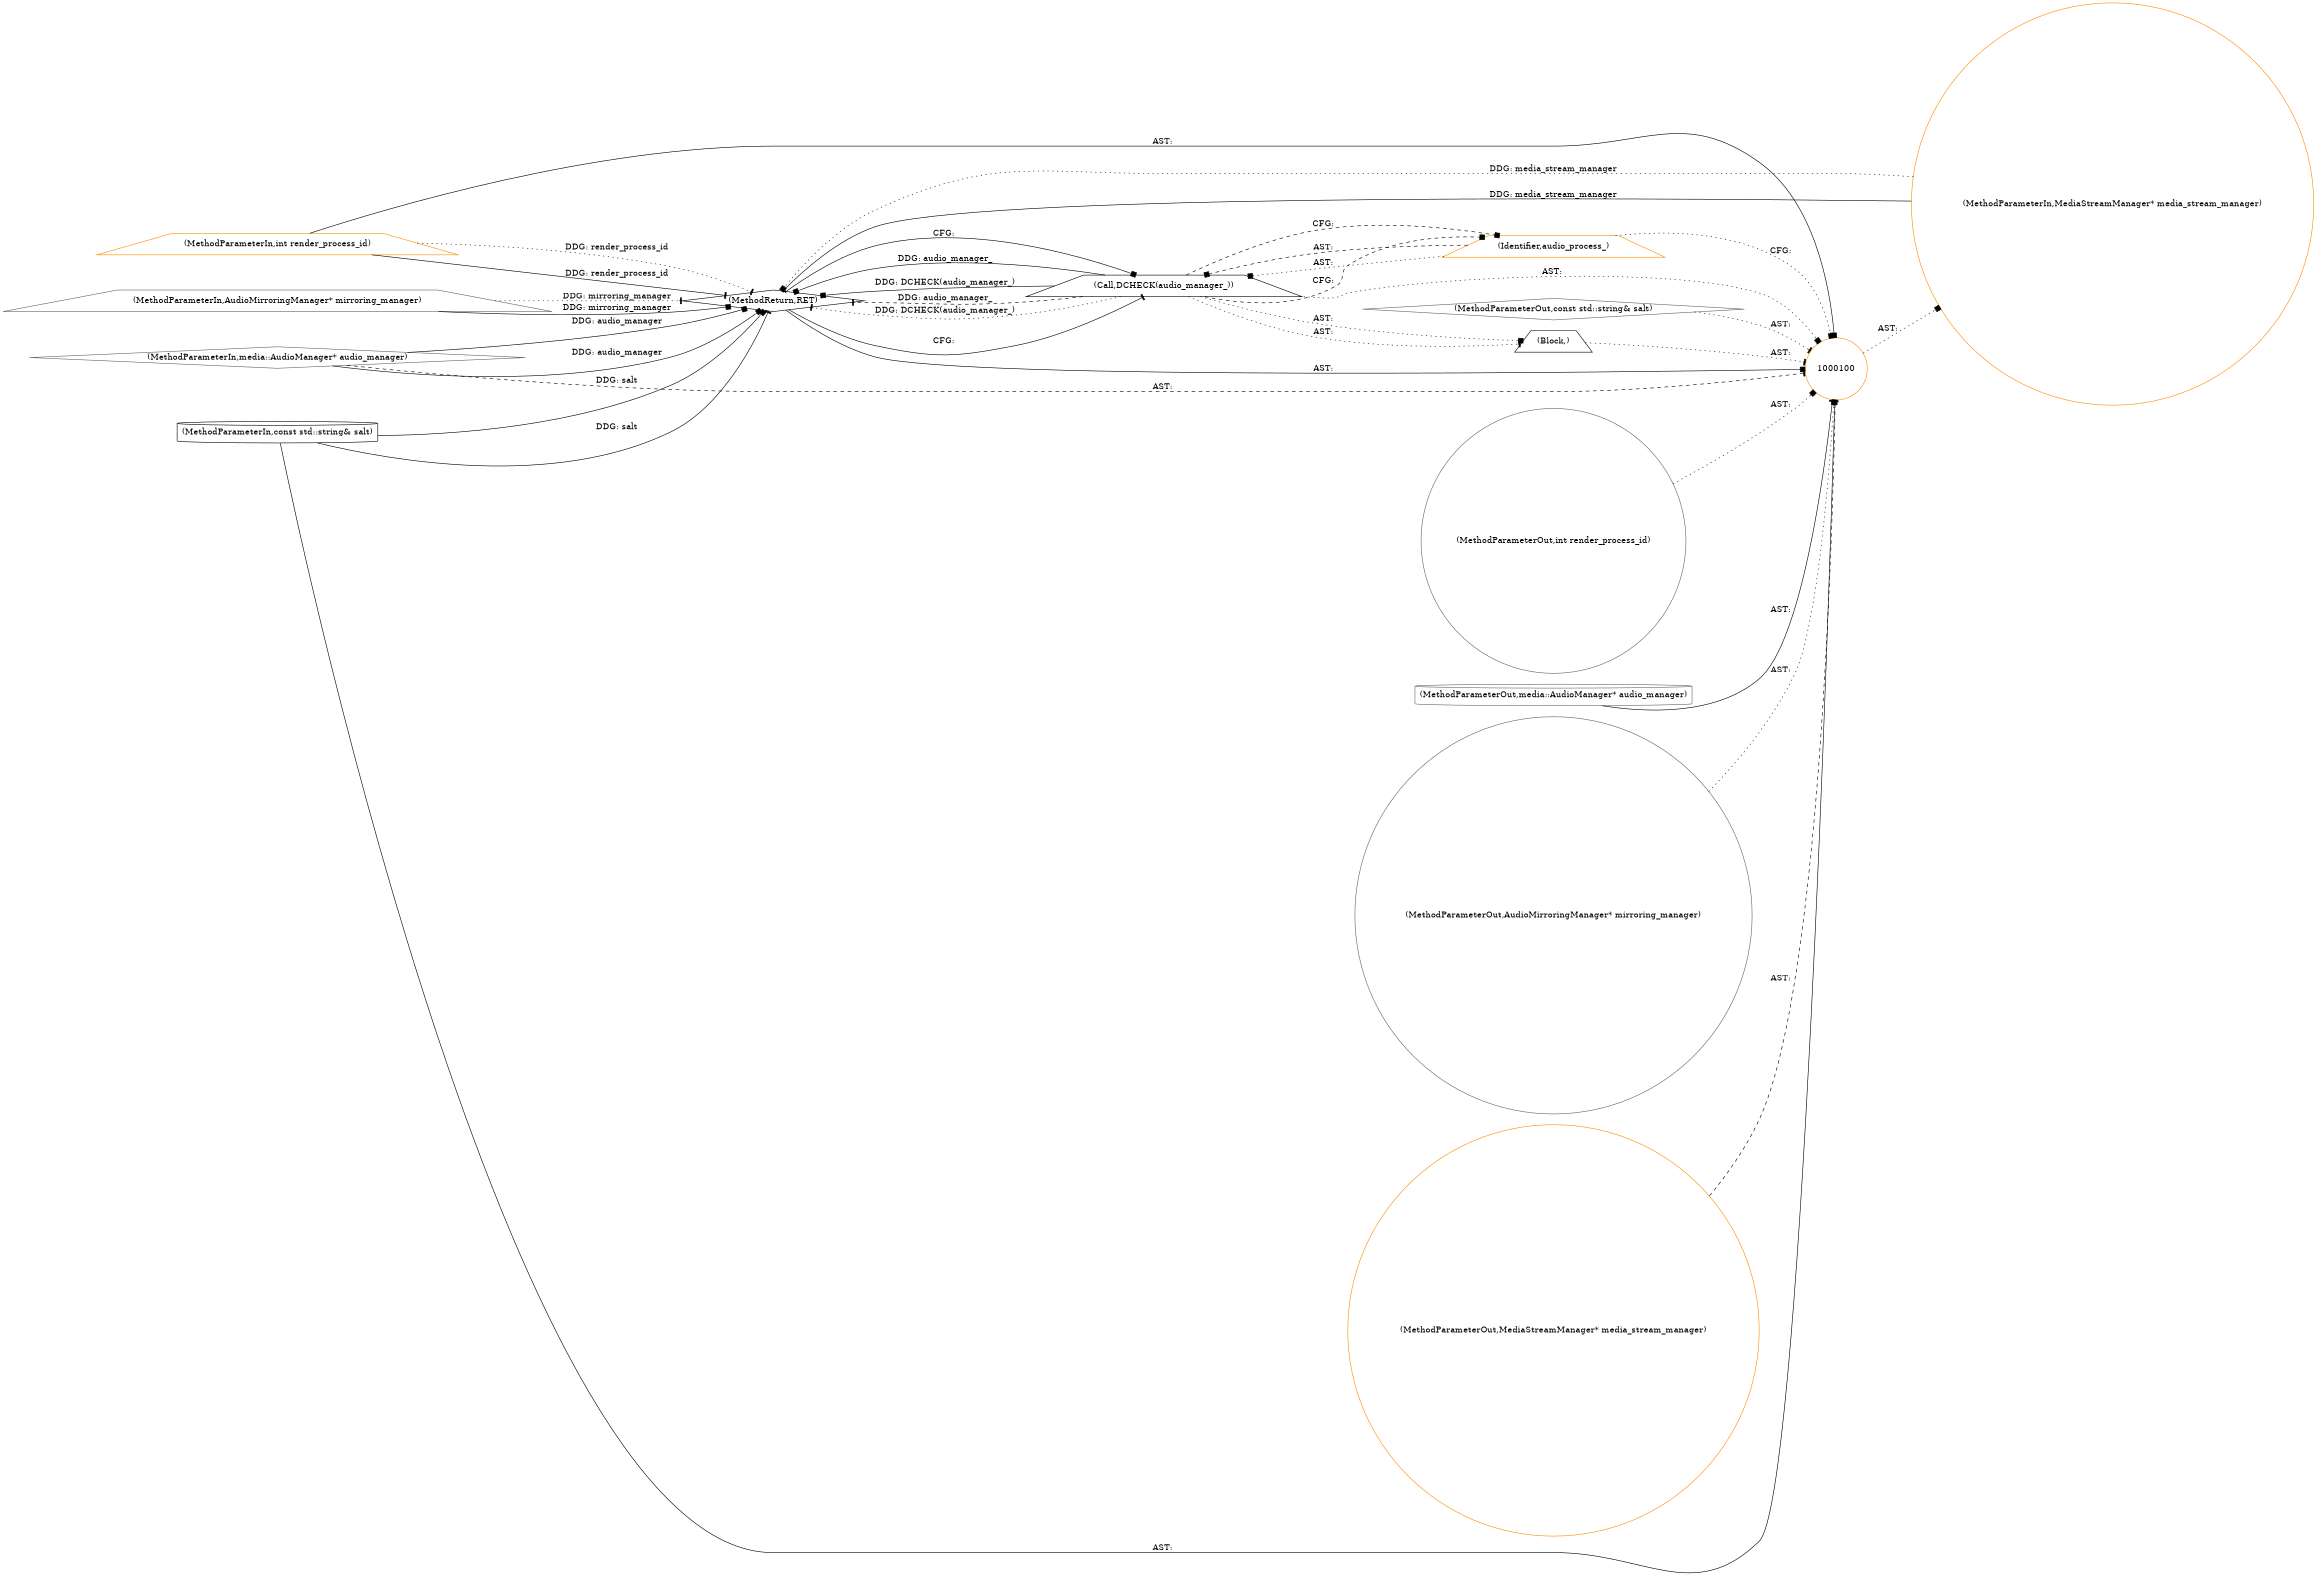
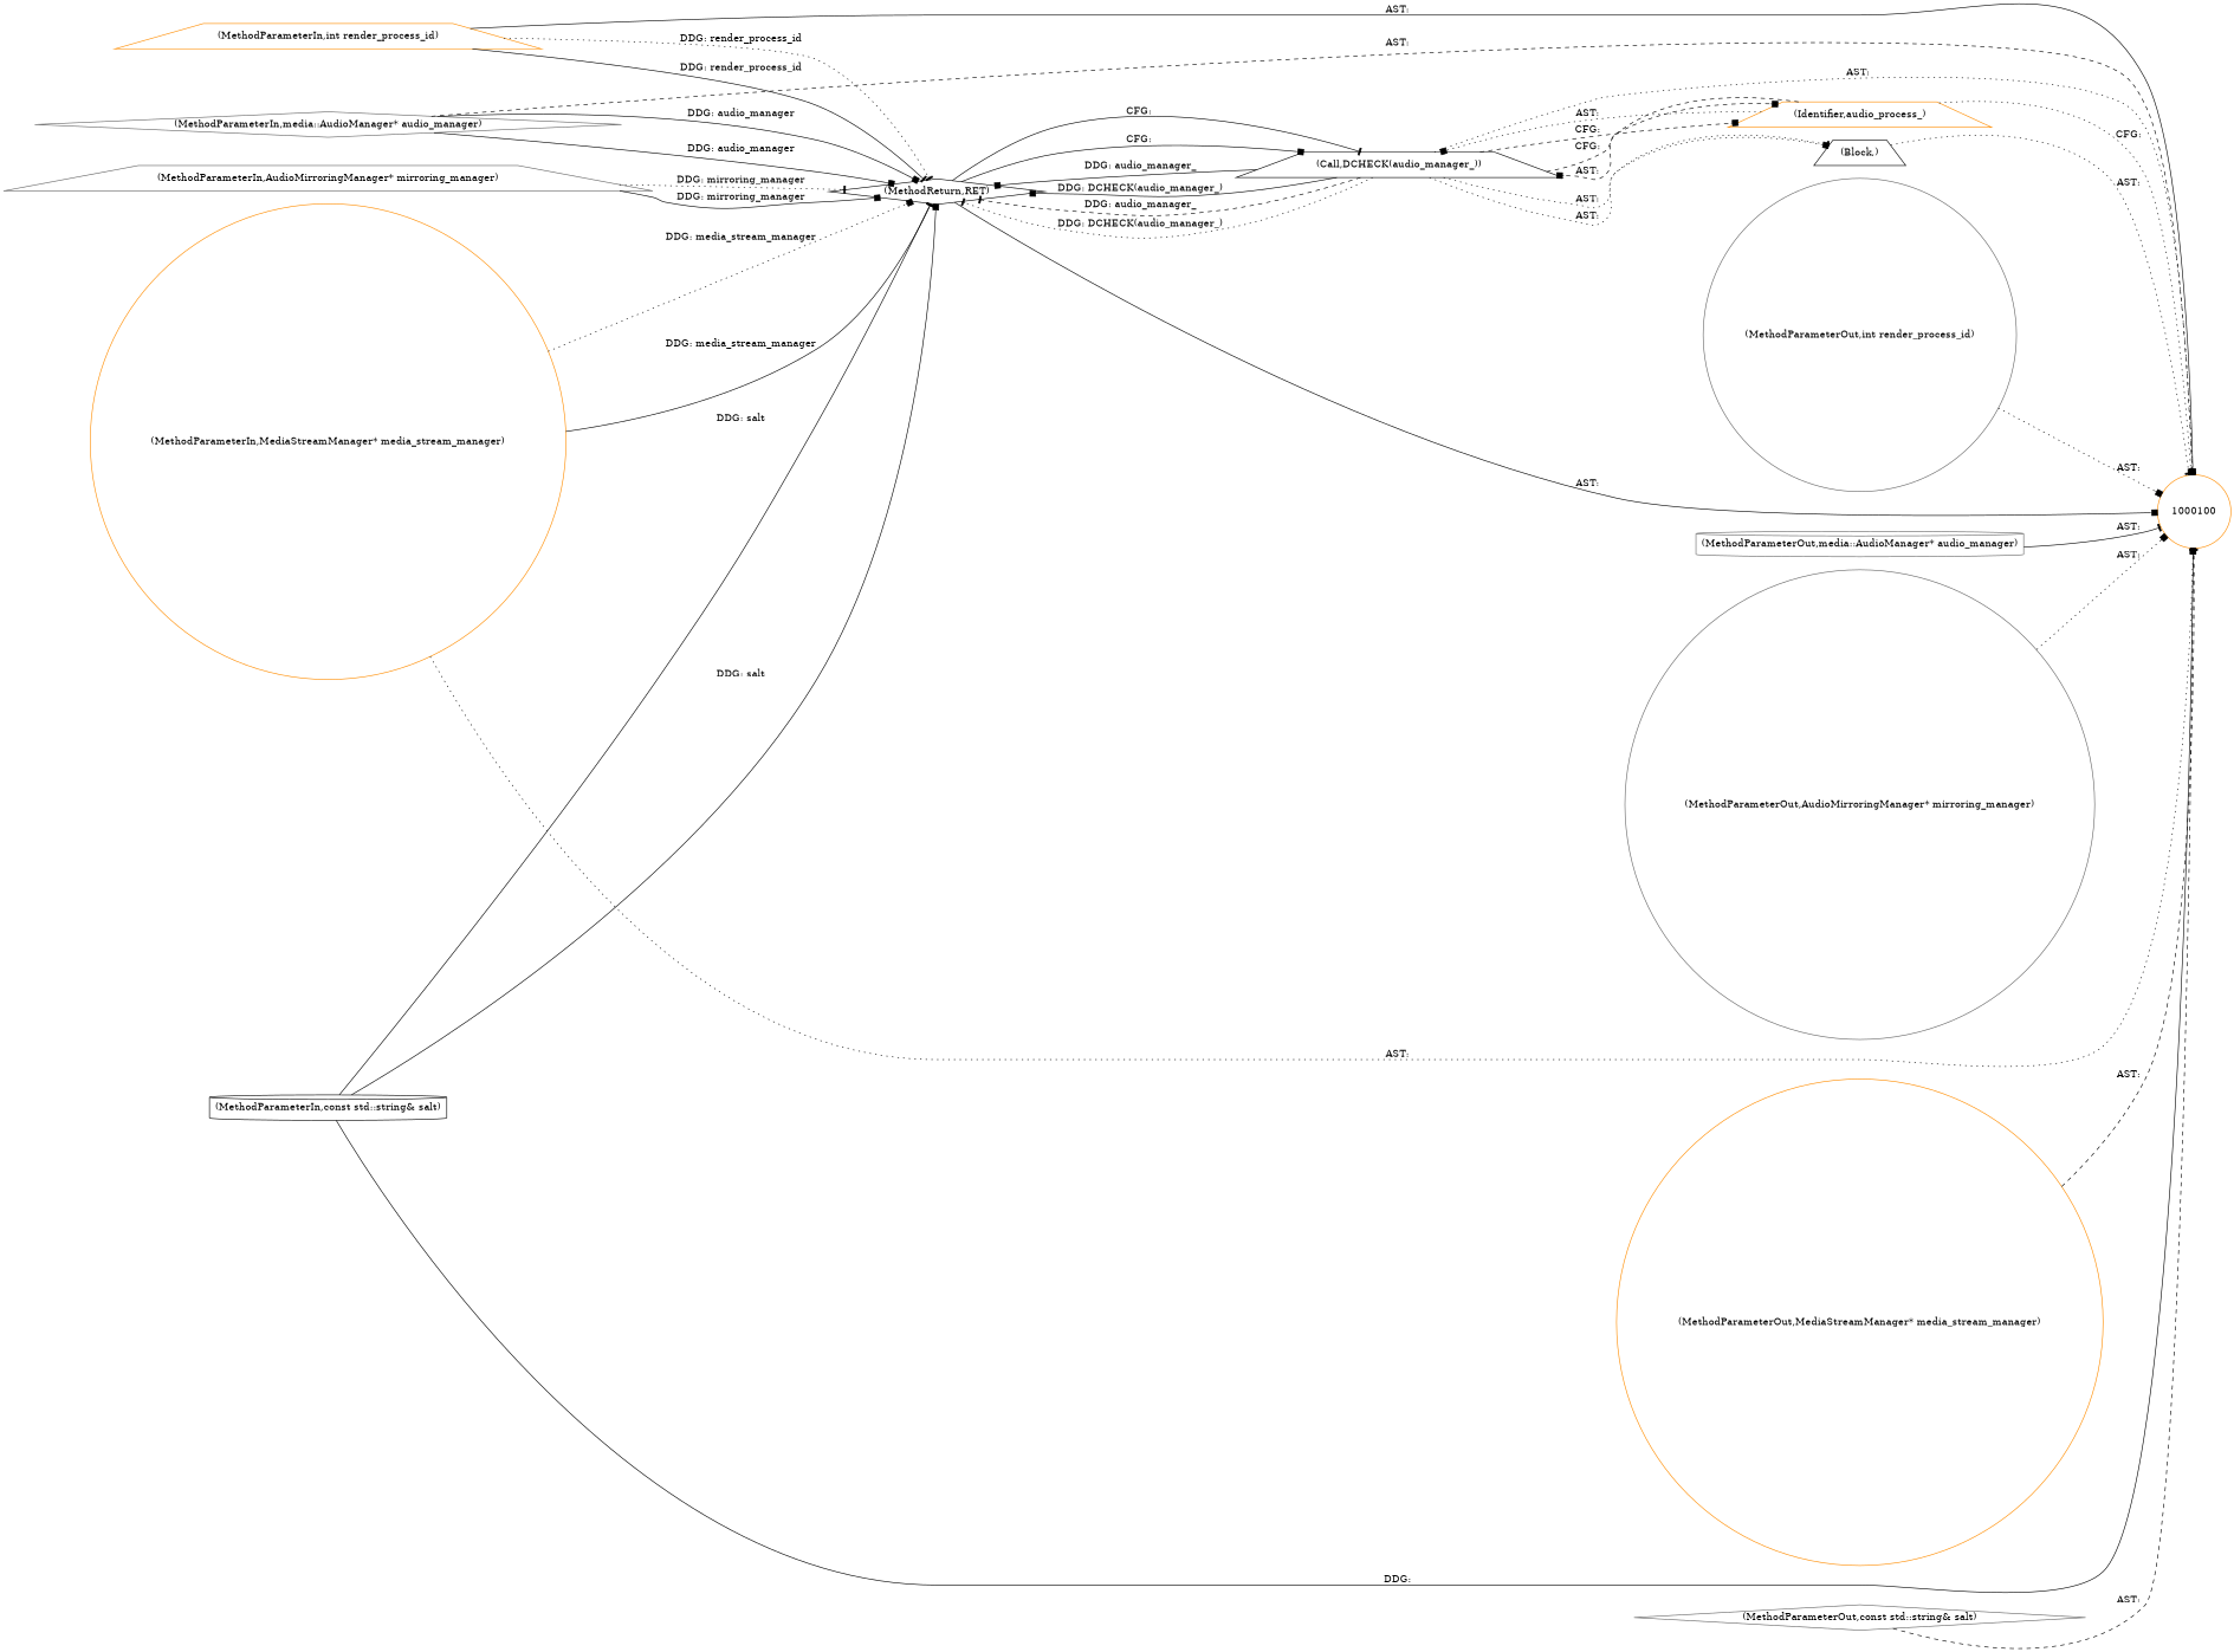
  digraph {
    rankdir=LR
    node [color=gray40 shape=trapezium]
    edge [arrowhead=box style=solid]
    n1 [color=black label="(MethodReturn,RET)" shape=diamond]
    n2 [color=black label="(Call,DCHECK(audio_manager_))"]
    1000100 [color=darkorange shape=circle]
    n4 [color=black label="(Block,)"]
    n5 [color=darkorange label="(Identifier,audio_process_)"]
    n6 [color=darkorange label="(MethodParameterIn,int render_process_id)"]
    n7 [label="(MethodParameterOut,int render_process_id)" shape=circle]
    n8 [label="(MethodParameterIn,media::AudioManager* audio_manager)" shape=diamond]
    n9 [label="(MethodParameterOut,media::AudioManager* audio_manager)" shape=cylinder]
    n10 [label="(MethodParameterIn,AudioMirroringManager* mirroring_manager)"]
    n11 [label="(MethodParameterOut,AudioMirroringManager* mirroring_manager)" shape=circle]
    n12 [color=darkorange label="(MethodParameterIn,MediaStreamManager* media_stream_manager)" shape=circle]
    n13 [color=darkorange label="(MethodParameterOut,MediaStreamManager* media_stream_manager)" shape=circle]
    n14 [color=black label="(MethodParameterIn,const std::string& salt)" shape=cylinder]
    n15 [label="(MethodParameterOut,const std::string& salt)" shape=diamond]
    n1 -> n2 [arrowhead=tee label="CFG: "]
    n1 -> n2 [label="CFG: "]
    n1 -> 1000100 [label="AST: "]
    n2 -> n1 [label="DDG: audio_manager_"]
    n2 -> n1 [label="DDG: DCHECK(audio_manager_)"]
    n2 -> n1 [arrowhead=tee label="DDG: audio_manager_" style=dashed]
    n2 -> n1 [arrowhead=tee label="DDG: DCHECK(audio_manager_)" style=dotted]
    n2 -> 1000100 [label="AST: " style=dotted]
    n2 -> n4 [label="AST: " style=dotted]
    n2 -> n4 [arrowhead=tee label="AST: " style=dotted]
    n2 -> n5 [label="CFG: " style=dashed]
    n2 -> n5 [label="CFG: " style=dashed]
    n4 -> 1000100 [arrowhead=tee label="AST: " style=dotted]
    n5 -> n2 [label="AST: " style=dashed]
    n5 -> n2 [label="AST: " style=dotted]
    n5 -> 1000100 [label="CFG: " style=dotted]
    n6 -> n1 [arrowhead=tee label="DDG: render_process_id"]
    n6 -> n1 [arrowhead=tee label="DDG: render_process_id" style=dotted]
    n6 -> 1000100 [label="AST: "]
    n7 -> 1000100 [label="AST: " style=dotted]
    n8 -> n1 [label="DDG: audio_manager"]
    n8 -> n1 [label="DDG: audio_manager"]
    n8 -> 1000100 [arrowhead=tee label="AST: " style=dashed]
    n9 -> 1000100 [arrowhead=tee label="AST: "]
    n10 -> n1 [arrowhead=tee label="DDG: mirroring_manager" style=dotted]
    n10 -> n1 [label="DDG: mirroring_manager"]
    n11 -> 1000100 [label="AST: " style=dotted]
    n12 -> n1 [arrowhead=tee label="DDG: media_stream_manager"]
    n12 -> n1 [label="DDG: media_stream_manager" style=dotted]
-   1000100 -> n12 [label="AST: " style=dotted]
+   n12 -> 1000100 [label="AST: " style=dotted]
    n13 -> 1000100 [arrowhead=tee label="AST: " style=dashed]
    n14 -> n1 [arrowhead=tee label="DDG: salt"]
    n14 -> n1 [label="DDG: salt"]
-   n14 -> 1000100 [label="AST: "]
-   n15 -> 1000100 [arrowhead=tee label="AST: " style=dotted]
+   n14 -> 1000100 [label="DDG: "]
+   n15 -> 1000100 [arrowhead=tee label="AST: " style=dashed]
  }
